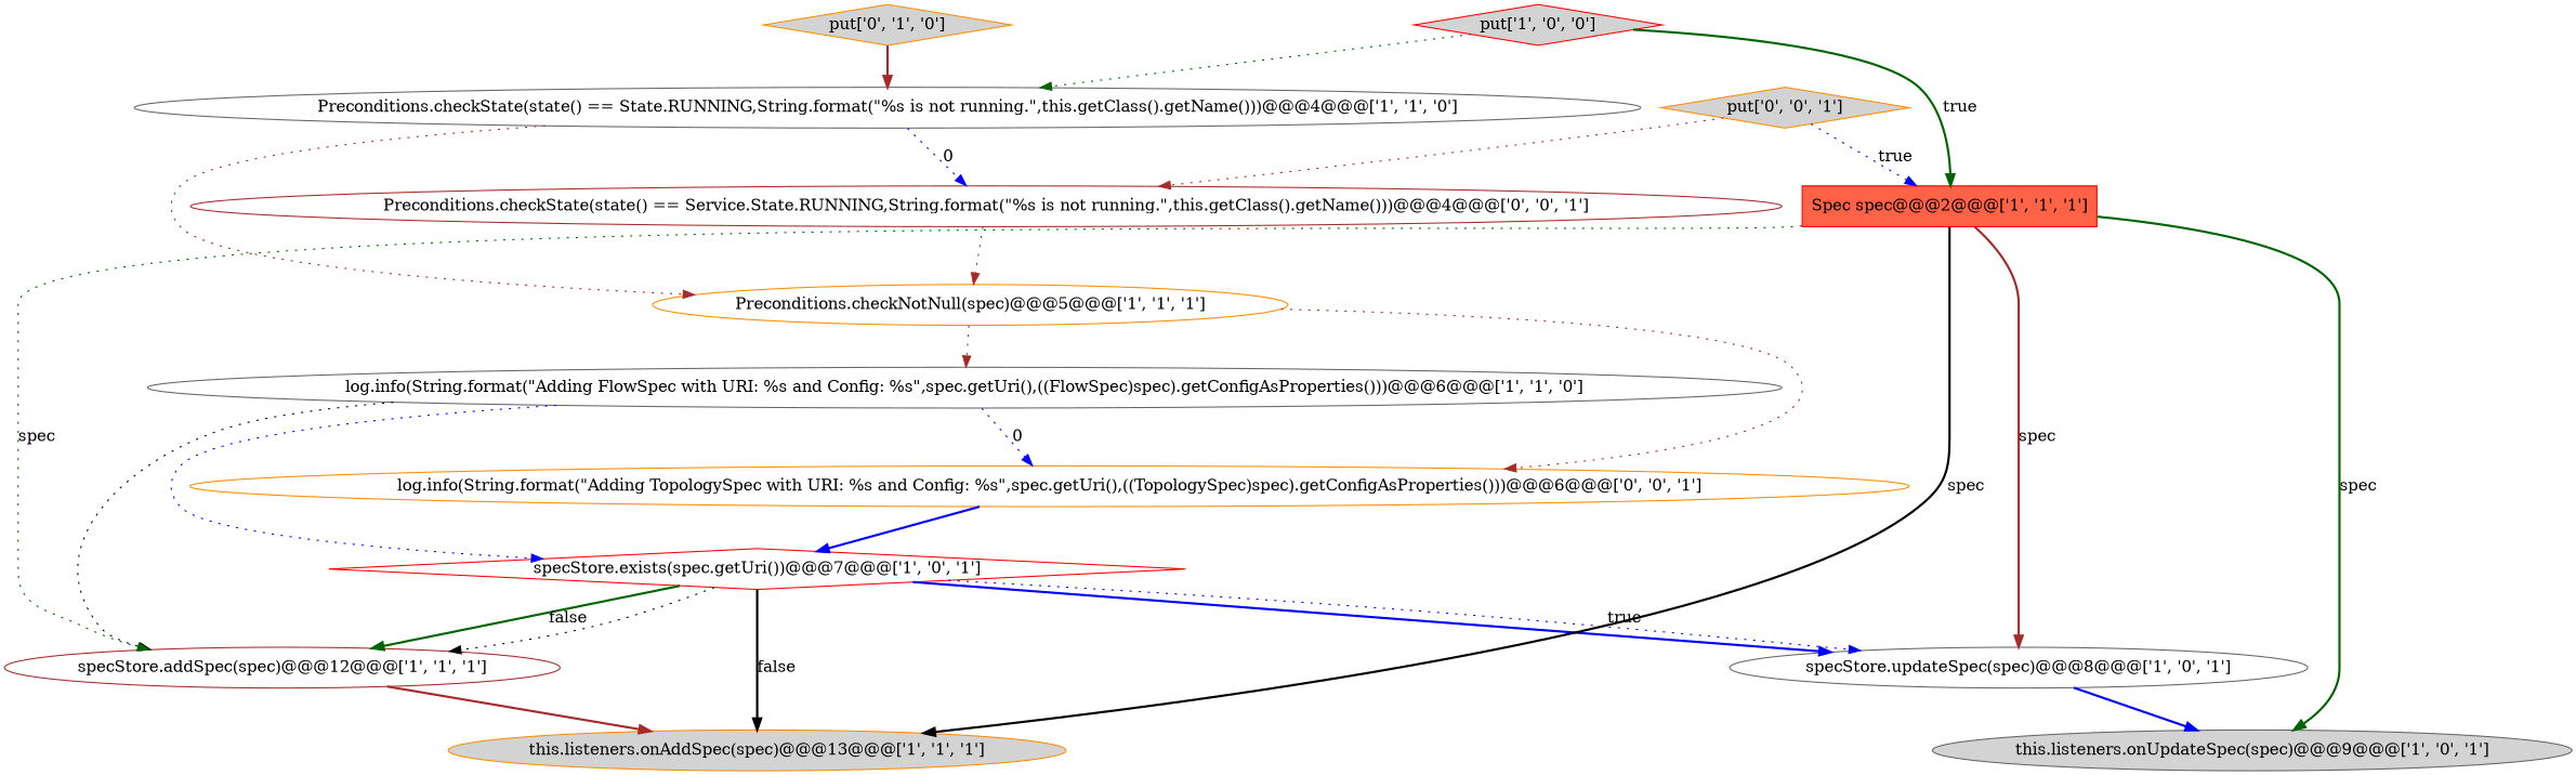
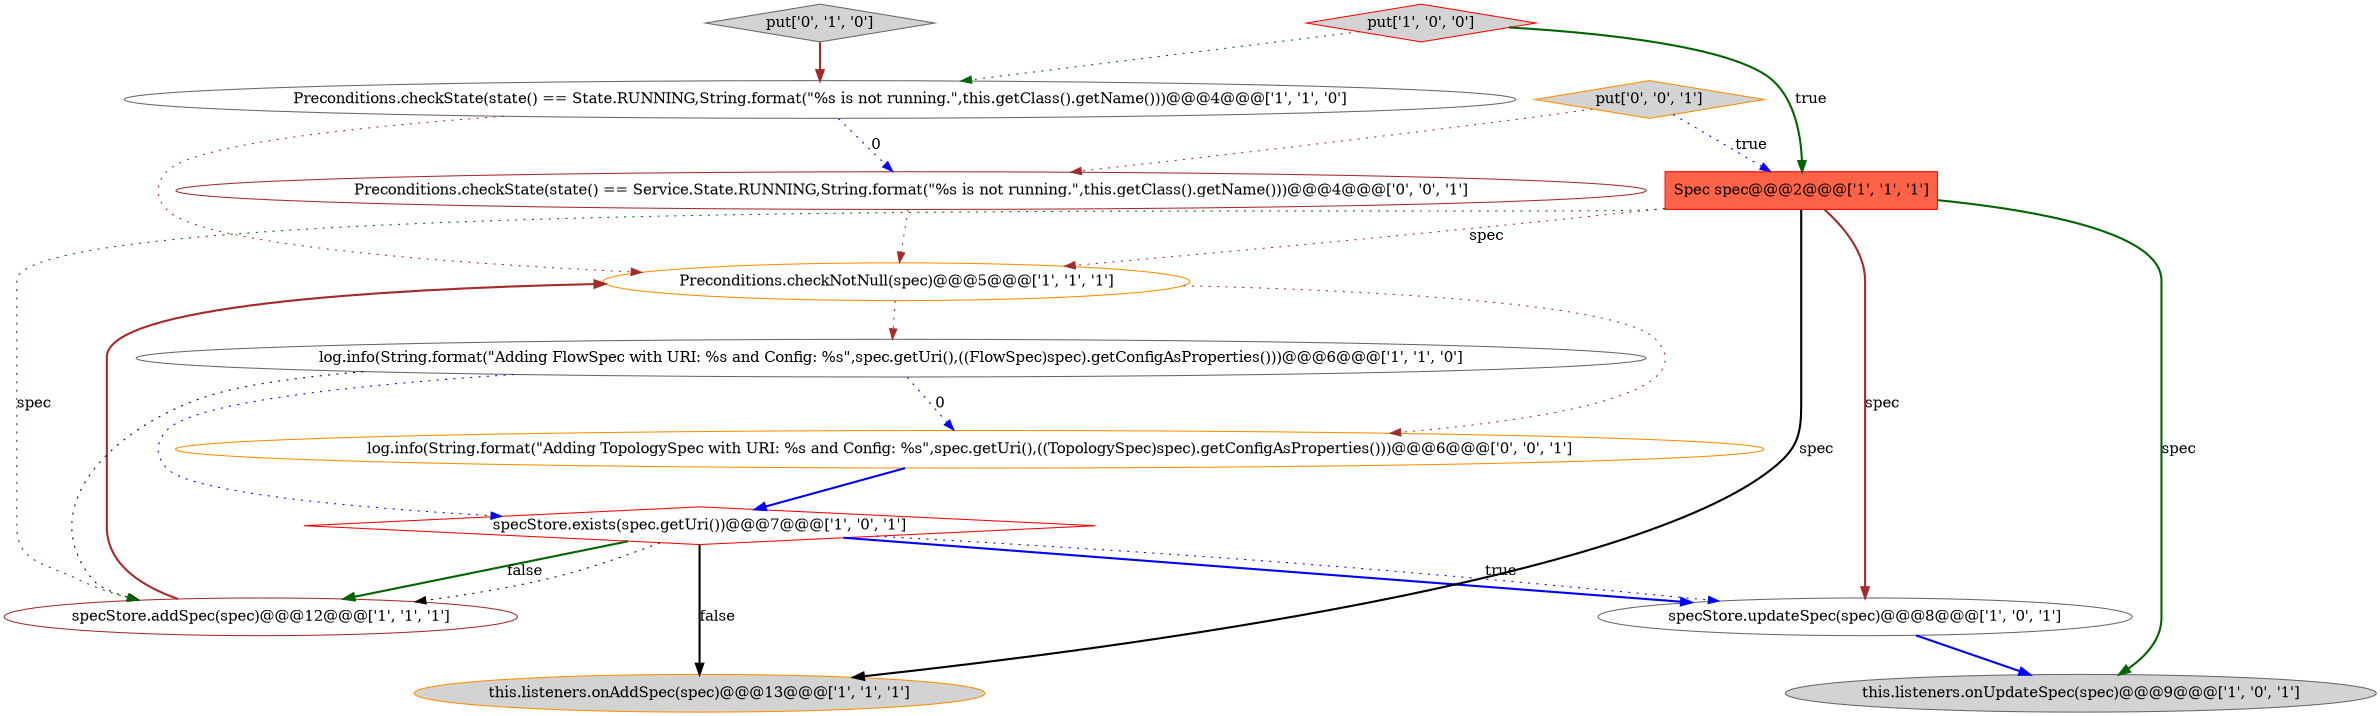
  digraph {
    node [color=darkorange fillcolor=white shape=ellipse style=filled]
    edge [color=brown style=dotted]
    n1 [color=brown label="Preconditions.checkState(state() == Service.State.RUNNING,String.format(\"%s is not running.\",this.getClass().getName()))@@@4@@@['0', '0', '1']"]
    n2 [label="Preconditions.checkNotNull(spec)@@@5@@@['1', '1', '1']"]
    n3 [color=gray40 label="log.info(String.format(\"Adding FlowSpec with URI: %s and Config: %s\",spec.getUri(),((FlowSpec)spec).getConfigAsProperties()))@@@6@@@['1', '1', '0']"]
    n4 [label="log.info(String.format(\"Adding TopologySpec with URI: %s and Config: %s\",spec.getUri(),((TopologySpec)spec).getConfigAsProperties()))@@@6@@@['0', '0', '1']"]
    n5 [color=gray40 label="specStore.updateSpec(spec)@@@8@@@['1', '0', '1']"]
    n6 [color=gray40 fillcolor=lightgray label="this.listeners.onUpdateSpec(spec)@@@9@@@['1', '0', '1']"]
    n7 [fillcolor=lightgray label="this.listeners.onAddSpec(spec)@@@13@@@['1', '1', '1']"]
    n8 [color=red label="specStore.exists(spec.getUri())@@@7@@@['1', '0', '1']" shape=diamond]
    n9 [color=brown label="specStore.addSpec(spec)@@@12@@@['1', '1', '1']"]
-   n10 [fillcolor=lightgray label="put['0', '1', '0']" shape=diamond]
+   n10 [color=gray40 fillcolor=lightgray label="put['0', '1', '0']" shape=diamond]
    n11 [color=gray40 label="Preconditions.checkState(state() == State.RUNNING,String.format(\"%s is not running.\",this.getClass().getName()))@@@4@@@['1', '1', '0']"]
    n12 [color=red fillcolor=tomato label="Spec spec@@@2@@@['1', '1', '1']" shape=box]
    n13 [fillcolor=lightgray label="put['0', '0', '1']" shape=diamond]
    n14 [color=red fillcolor=lightgray label="put['1', '0', '0']" shape=diamond]
    n1 -> n2
    n2 -> n3
    n2 -> n4
    n3 -> n4 [color=blue label=0]
    n3 -> n8 [color=blue]
    n3 -> n9 [color=black]
    n4 -> n8 [color=blue style=bold]
    n5 -> n6 [color=blue style=bold]
    n8 -> n5 [color=blue style=bold]
    n8 -> n5 [color=blue label=true]
    n8 -> n7 [color=black label=false style=bold]
    n8 -> n9 [color=darkgreen label=false style=bold]
    n8 -> n9 [color=black]
-   n9 -> n7 [style=bold]
+   n9 -> n2 [style=bold]
    n10 -> n11 [style=bold]
    n11 -> n1 [color=blue label=0]
    n11 -> n2
+   n12 -> n2 [label=spec]
    n12 -> n5 [label=spec style=bold]
    n12 -> n6 [color=darkgreen label=spec style=bold]
    n12 -> n7 [color=black label=spec style=bold]
    n12 -> n9 [color=darkgreen label=spec]
    n13 -> n1
    n13 -> n12 [color=blue label=true]
    n14 -> n11 [color=darkgreen]
    n14 -> n12 [color=darkgreen label=true style=bold]
  }
